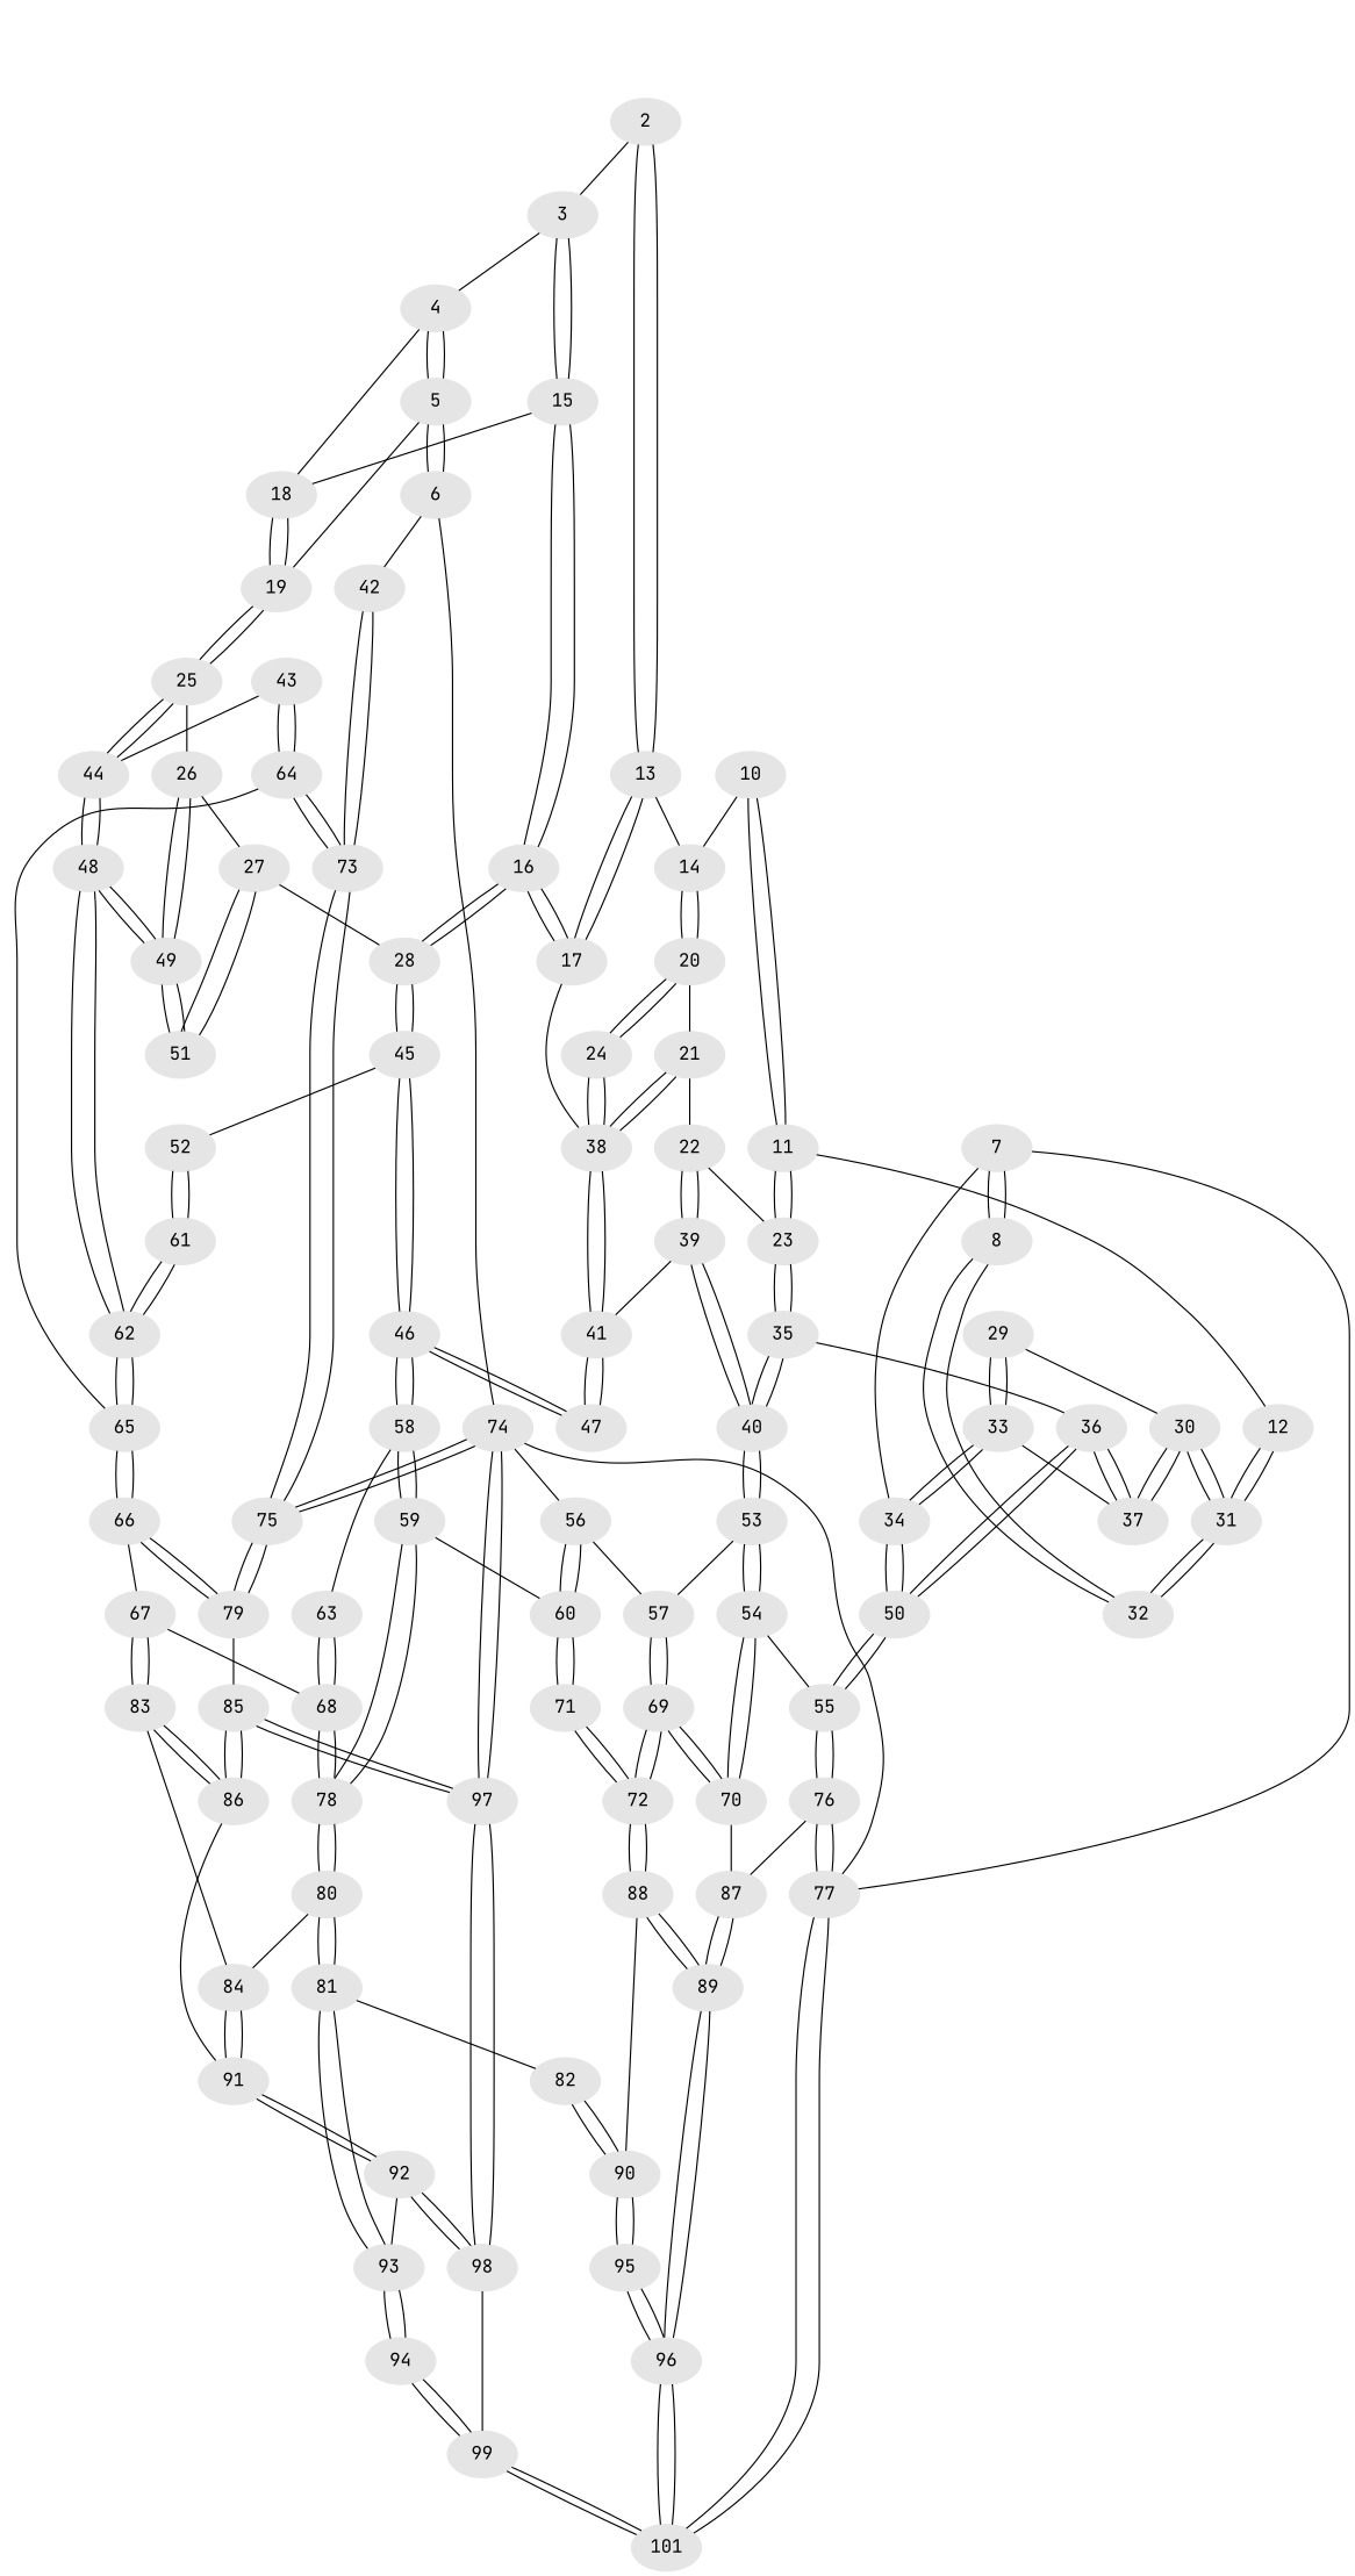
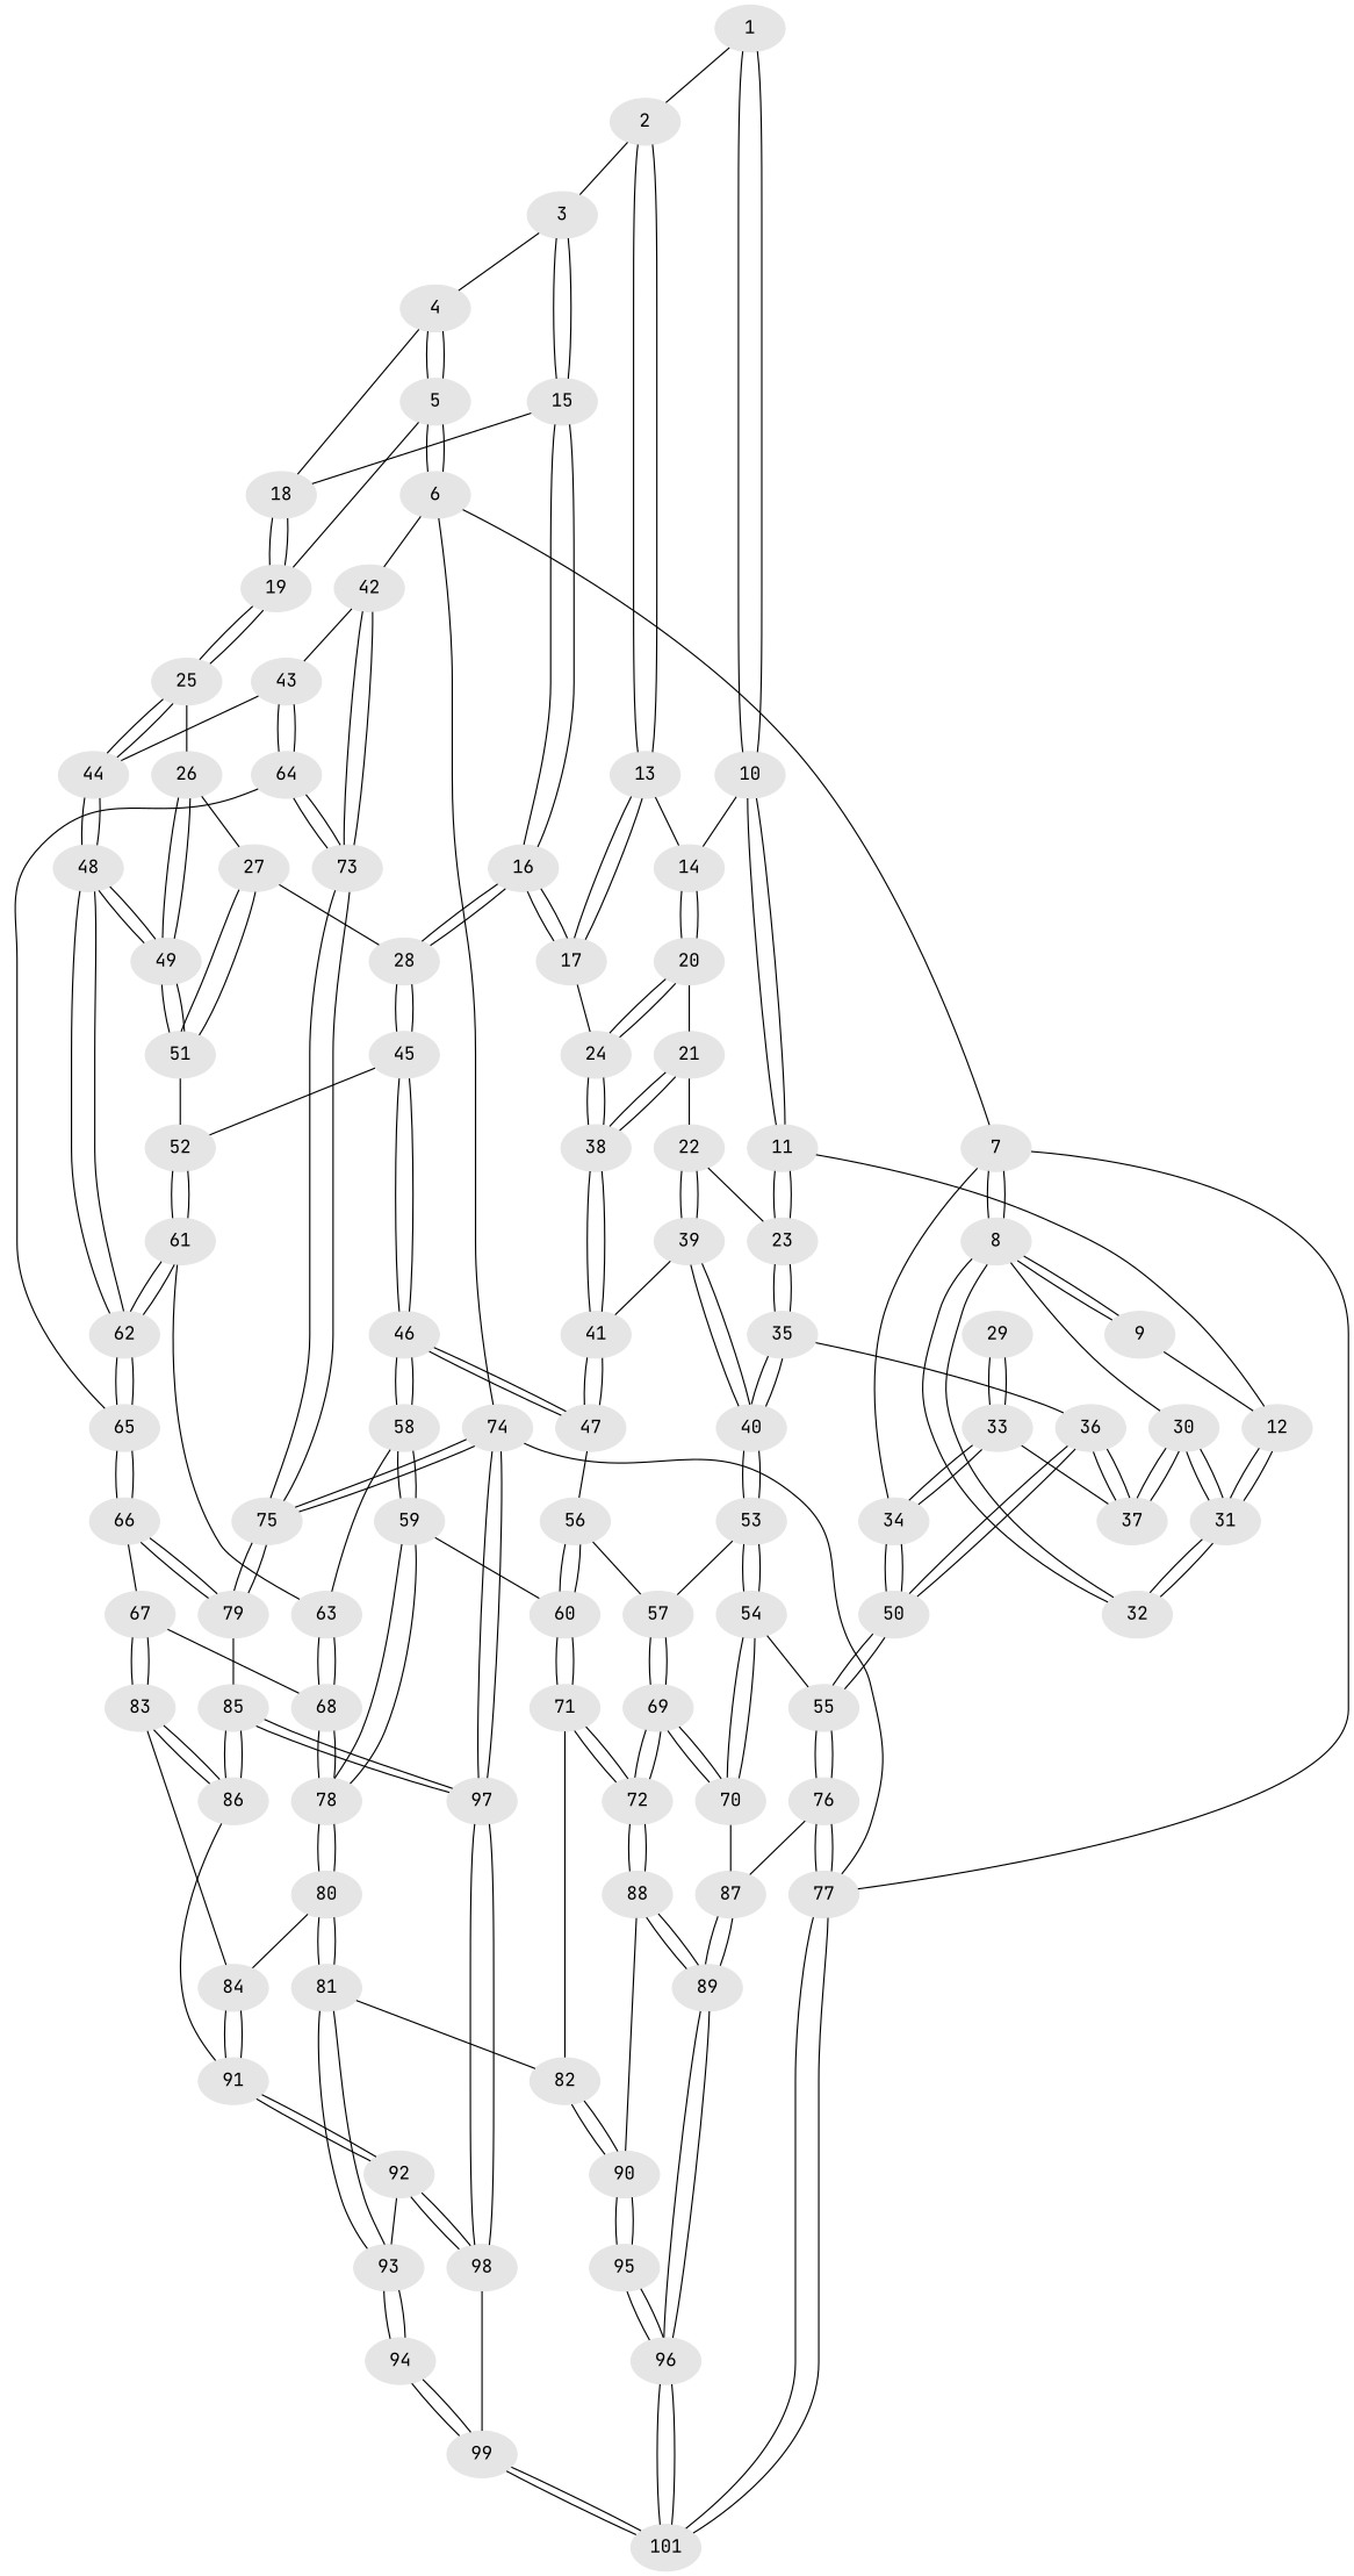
  graph {
    fontname="JetBrains Mono"
    node [color=gray90 fontname="JetBrains Mono" style=filled]
    edge [fontname="JetBrains Mono"]
+   1
    2
    10
    3
    13
    11
    14
    4
    15
    17
    5
    18
    16
    6
    19
    7
    42
    74
    25
    8
    34
    77
    43
    73
    75
    97
+   9
    32
    50
    n30 [label=101]
    12
    31
    23
    20
    35
    24
    21
    28
    45
    38
    26
    44
    22
    39
    41
    40
    36
    27
    49
    48
    51
    52
    46
    29
    30
    33
    37
    55
    53
    47
    54
    57
    56
    64
    65
    62
    58
    61
    59
    63
    60
    76
    70
    69
    87
    71
    72
    78
    68
    80
    82
    66
    67
    79
    83
    85
    84
    86
    88
    89
    90
    98
    81
    93
    91
    94
    95
    92
    96
    99
+   1 -- 2
+   1 -- 10
+   1 -- 10
    2 -- 3
    2 -- 13
    2 -- 13
    10 -- 11
    10 -- 11
    10 -- 14
    3 -- 4
    3 -- 15
    3 -- 15
    13 -- 14
    13 -- 17
    13 -- 17
    11 -- 12
    11 -- 23
    11 -- 23
    14 -- 20
    14 -- 20
    4 -- 5
    4 -- 5
    4 -- 18
    15 -- 18
    15 -- 16
    15 -- 16
-   17 -- 38
+   17 -- 24
    5 -- 6
    5 -- 6
    5 -- 19
    18 -- 19
    18 -- 19
    16 -- 17
    16 -- 17
    16 -- 28
    16 -- 28
+   6 -- 7
    6 -- 42
    6 -- 74
    19 -- 25
    19 -- 25
    7 -- 8
    7 -- 8
    7 -- 34
    7 -- 77
+   42 -- 43
    42 -- 73
    42 -- 73
    74 -- 77
    74 -- 75
    74 -- 75
    74 -- 97
    74 -- 97
    25 -- 26
    25 -- 44
    25 -- 44
+   8 -- 9
+   8 -- 9
    8 -- 32
    8 -- 32
    34 -- 50
    34 -- 50
    77 -- n30
    77 -- n30
    43 -- 44
    43 -- 64
    43 -- 64
    73 -- 75
    73 -- 75
    75 -- 79
    75 -- 79
    97 -- 98
    97 -- 98
+   9 -- 12
    50 -- 55
    50 -- 55
    12 -- 31
    12 -- 31
    31 -- 32
    31 -- 32
    23 -- 35
    23 -- 35
    20 -- 24
    20 -- 24
    20 -- 21
    35 -- 40
    35 -- 40
    35 -- 36
    24 -- 38
    24 -- 38
    21 -- 38
    21 -- 38
    21 -- 22
    28 -- 45
    28 -- 45
    45 -- 52
    45 -- 46
    45 -- 46
    38 -- 41
    38 -- 41
    26 -- 27
    26 -- 49
    26 -- 49
    44 -- 48
    44 -- 48
    22 -- 23
    22 -- 39
    22 -- 39
    39 -- 41
    39 -- 40
    39 -- 40
    41 -- 47
    41 -- 47
    40 -- 53
    40 -- 53
    36 -- 50
    36 -- 50
    36 -- 37
    36 -- 37
    27 -- 28
    27 -- 51
    27 -- 51
    49 -- 51
    49 -- 51
    48 -- 49
    48 -- 49
    48 -- 62
    48 -- 62
+   51 -- 52
    52 -- 61
    52 -- 61
    46 -- 47
    46 -- 47
    46 -- 58
    46 -- 58
-   29 -- 30
+   8 -- 30
    29 -- 33
    29 -- 33
    30 -- 31
    30 -- 31
    30 -- 37
    30 -- 37
    33 -- 34
    33 -- 34
    33 -- 37
    55 -- 76
    55 -- 76
    53 -- 54
    53 -- 54
    53 -- 57
-   74 -- 56
+   47 -- 56
    54 -- 55
    54 -- 70
    54 -- 70
    57 -- 69
    57 -- 69
    56 -- 57
    56 -- 60
    56 -- 60
    64 -- 73
    64 -- 73
    64 -- 65
    65 -- 66
    65 -- 66
    62 -- 65
    62 -- 65
    58 -- 59
    58 -- 59
    58 -- 63
    61 -- 62
    61 -- 62
+   61 -- 63
    59 -- 60
    59 -- 78
    59 -- 78
    63 -- 68
    63 -- 68
    60 -- 71
    60 -- 71
    76 -- 77
    76 -- 77
    76 -- 87
    70 -- 87
    69 -- 70
    69 -- 70
    69 -- 72
    69 -- 72
    87 -- 89
    87 -- 89
    71 -- 72
    71 -- 72
+   71 -- 82
    72 -- 88
    72 -- 88
    78 -- 80
    78 -- 80
    68 -- 78
    68 -- 78
    80 -- 84
    80 -- 81
    80 -- 81
    82 -- 90
    82 -- 90
    66 -- 67
    66 -- 79
    66 -- 79
    67 -- 68
    67 -- 83
    67 -- 83
    79 -- 85
    83 -- 84
    83 -- 86
    83 -- 86
    85 -- 97
    85 -- 97
    85 -- 86
    85 -- 86
    84 -- 91
    84 -- 91
    86 -- 91
    88 -- 89
    88 -- 89
    88 -- 90
    89 -- 96
    89 -- 96
    90 -- 95
    90 -- 95
    98 -- 99
    81 -- 82
    81 -- 93
    81 -- 93
    93 -- 94
    93 -- 94
    91 -- 92
    91 -- 92
    94 -- 99
    94 -- 99
    95 -- 96
    95 -- 96
    92 -- 98
    92 -- 98
    92 -- 93
    96 -- n30
    96 -- n30
    99 -- n30
    99 -- n30
  }
